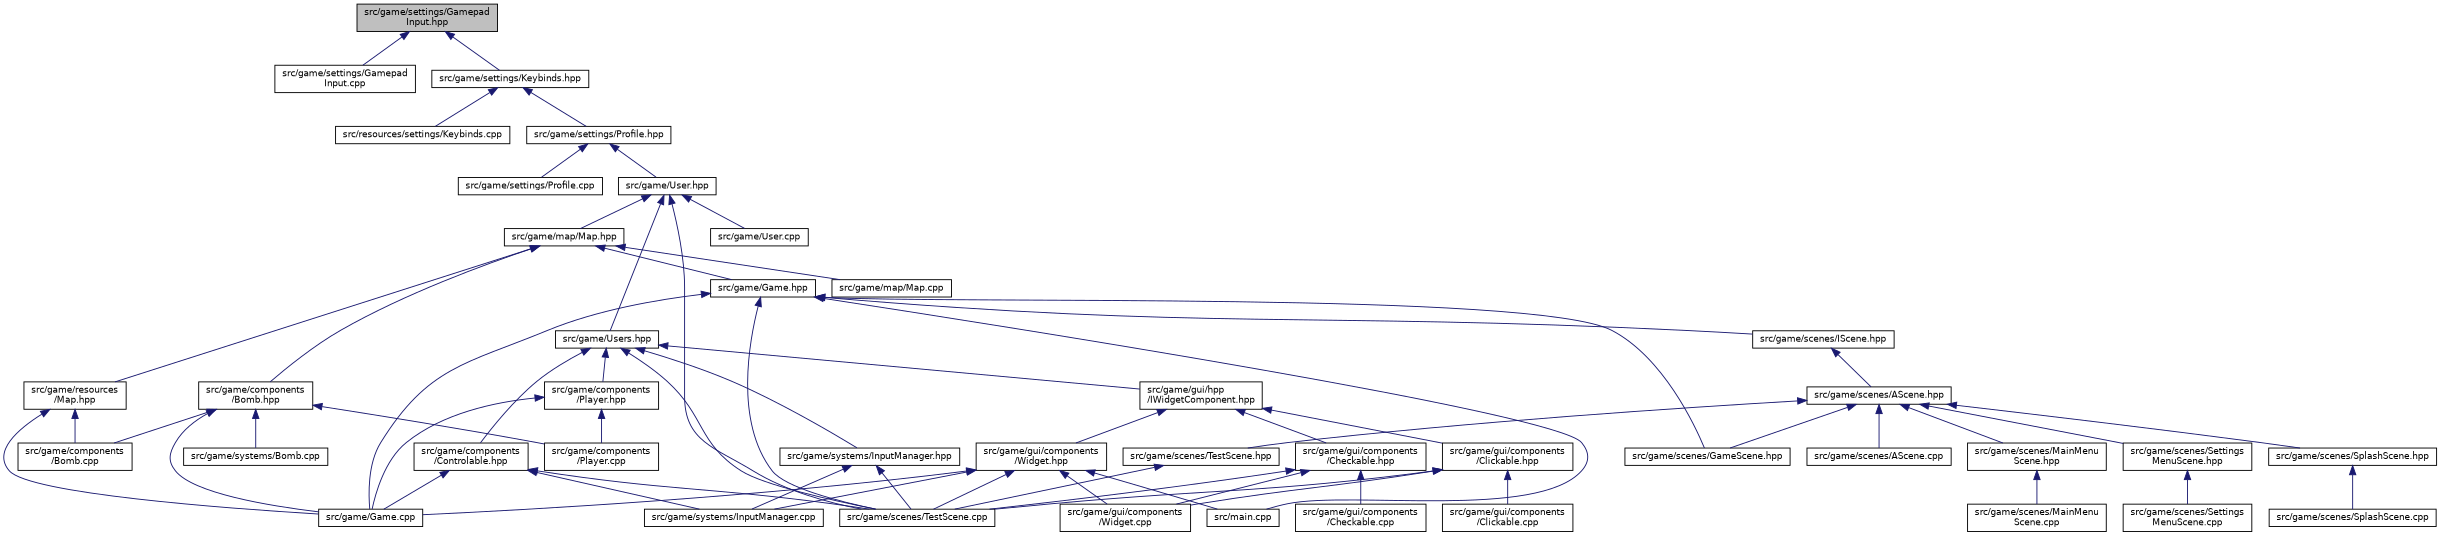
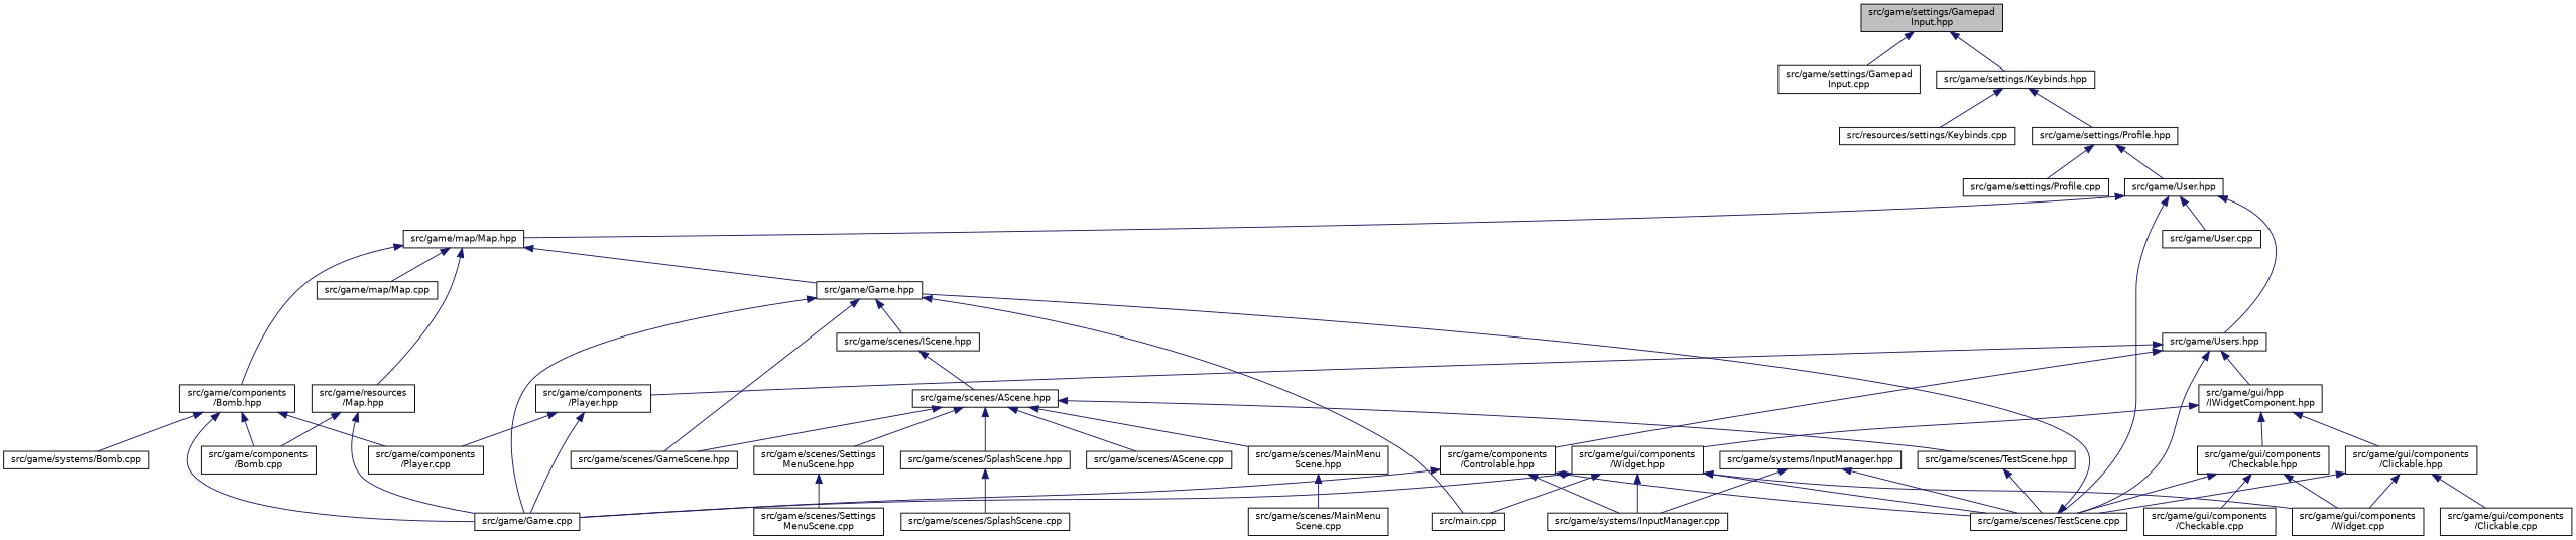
  digraph {
    node [color=black fillcolor=white fontname=Helvetica fontsize=10 shape=record style=filled]
    edge [color=midnightblue dir=back fontname=Helvetica fontsize=10 labelfontname=Helvetica labelfontsize=10 style=solid]
    n1 [fillcolor=grey75 fontcolor=black height=0.2 label="src/game/settings/Gamepad\lInput.hpp" width=0.4]
    n2 [height=0.2 label="src/game/settings/Gamepad\lInput.cpp" width=0.4]
    n3 [height=0.2 label="src/game/settings/Keybinds.hpp" width=0.4]
    n4 [height=0.2 label="src/resources/settings/Keybinds.cpp" width=0.4]
    n5 [height=0.2 label="src/game/settings/Profile.hpp" width=0.4]
    n6 [height=0.2 label="src/game/settings/Profile.cpp" width=0.4]
    n7 [height=0.2 label="src/game/User.hpp" width=0.4]
    n8 [height=0.2 label="src/game/map/Map.hpp" width=0.4]
    n9 [height=0.2 label="src/game/scenes/TestScene.cpp" width=0.4]
    n10 [height=0.2 label="src/game/User.cpp" width=0.4]
    n11 [height=0.2 label="src/game/Users.hpp" width=0.4]
    n12 [height=0.2 label="src/game/components\l/Bomb.hpp" width=0.4]
    n13 [height=0.2 label="src/game/Game.hpp" width=0.4]
    n14 [height=0.2 label="src/game/resources\l/Map.hpp" width=0.4]
    n15 [height=0.2 label="src/game/map/Map.cpp" width=0.4]
    n16 [height=0.2 label="src/game/components\l/Controlable.hpp" width=0.4]
    n17 [height=0.2 label="src/game/components\l/Player.hpp" width=0.4]
    n18 [height=0.2 label="src/game/gui/hpp\l/IWidgetComponent.hpp" width=0.4]
    n19 [height=0.2 label="src/game/systems/InputManager.hpp" width=0.4]
    n20 [height=0.2 label="src/game/components\l/Bomb.cpp" width=0.4]
    n21 [height=0.2 label="src/game/components\l/Player.cpp" width=0.4]
    n22 [height=0.2 label="src/game/Game.cpp" width=0.4]
    n23 [height=0.2 label="src/game/systems/Bomb.cpp" width=0.4]
    n24 [height=0.2 label="src/game/scenes/GameScene.hpp" width=0.4]
    n25 [height=0.2 label="src/game/scenes/IScene.hpp" width=0.4]
    n26 [height=0.2 label="src/main.cpp" width=0.4]
    n27 [height=0.2 label="src/game/scenes/AScene.hpp" width=0.4]
    n28 [height=0.2 label="src/game/scenes/AScene.cpp" width=0.4]
    n29 [height=0.2 label="src/game/scenes/MainMenu\lScene.hpp" width=0.4]
    n30 [height=0.2 label="src/game/scenes/Settings\lMenuScene.hpp" width=0.4]
    n31 [height=0.2 label="src/game/scenes/SplashScene.hpp" width=0.4]
    n32 [height=0.2 label="src/game/scenes/TestScene.hpp" width=0.4]
    n33 [height=0.2 label="src/game/scenes/MainMenu\lScene.cpp" width=0.4]
    n34 [height=0.2 label="src/game/scenes/Settings\lMenuScene.cpp" width=0.4]
    n35 [height=0.2 label="src/game/scenes/SplashScene.cpp" width=0.4]
    n36 [height=0.2 label="src/game/systems/InputManager.cpp" width=0.4]
    n37 [height=0.2 label="src/game/gui/components\l/Widget.hpp" width=0.4]
    n38 [height=0.2 label="src/game/gui/components\l/Checkable.hpp" width=0.4]
    n39 [height=0.2 label="src/game/gui/components\l/Clickable.hpp" width=0.4]
    n40 [height=0.2 label="src/game/gui/components\l/Widget.cpp" width=0.4]
    n41 [height=0.2 label="src/game/gui/components\l/Checkable.cpp" width=0.4]
    n42 [height=0.2 label="src/game/gui/components\l/Clickable.cpp" width=0.4]
    n1 -> n2
    n1 -> n3
    n3 -> n4
    n3 -> n5
    n5 -> n6
    n5 -> n7
    n7 -> n8
    n7 -> n9
    n7 -> n10
    n7 -> n11
    n8 -> n12
    n8 -> n13
    n8 -> n14
    n8 -> n15
    n11 -> n9
    n11 -> n16
    n11 -> n17
    n11 -> n18
-   n11 -> n19
    n12 -> n20
    n12 -> n21
    n12 -> n22
    n12 -> n23
-   n13 -> n9
+   n9 -> n13
    n13 -> n22
    n13 -> n24
    n13 -> n25
    n13 -> n26
    n14 -> n20
    n14 -> n22
    n16 -> n9
    n16 -> n22
    n16 -> n36
    n17 -> n21
    n17 -> n22
    n18 -> n37
    n18 -> n38
    n18 -> n39
    n19 -> n9
    n19 -> n36
    n25 -> n27
    n27 -> n24
    n27 -> n28
    n27 -> n29
    n27 -> n30
    n27 -> n31
    n27 -> n32
    n29 -> n33
    n30 -> n34
    n31 -> n35
    n32 -> n9
    n37 -> n9
    n37 -> n22
    n37 -> n26
    n37 -> n36
    n37 -> n40
    n38 -> n9
    n38 -> n40
    n38 -> n41
    n39 -> n9
    n39 -> n40
    n39 -> n42
  }
